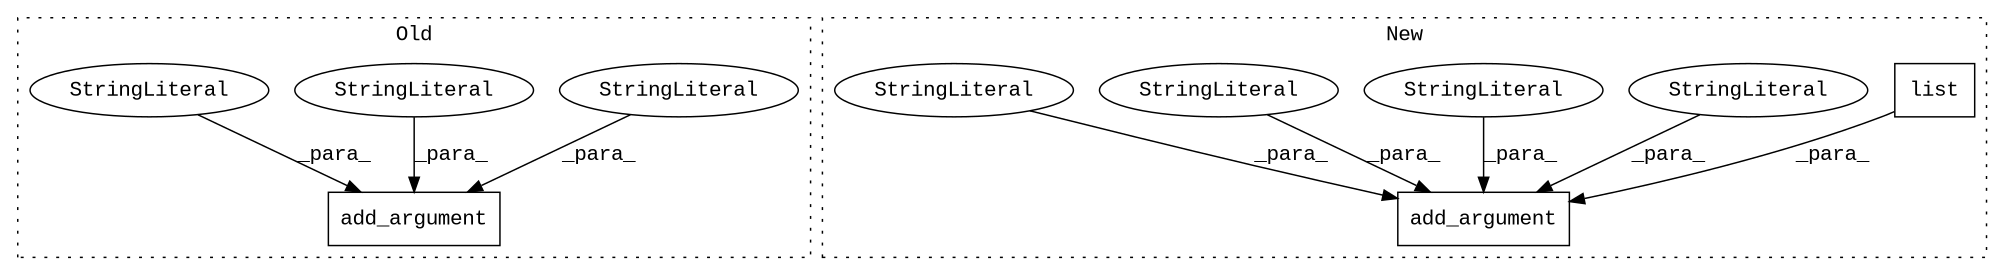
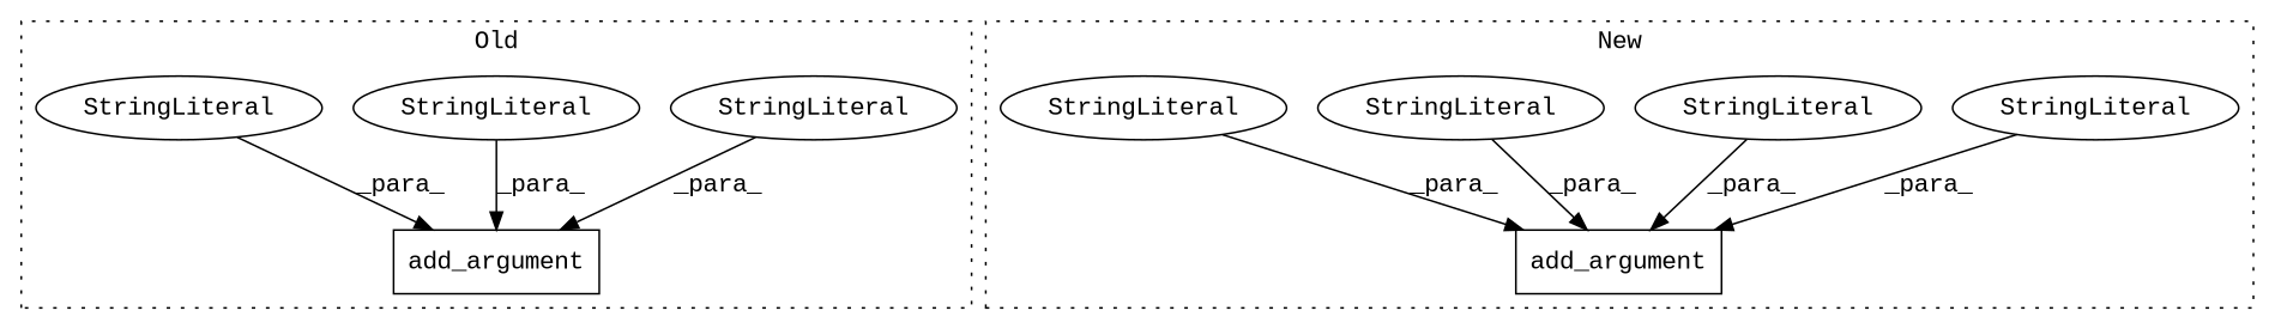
  digraph {
    fontname="Liberation Mono"
    node [a=45 l="13,1" shape=ellipse fontname="Liberation Mono"]
    edge [fontname="Liberation Mono"]
    n1 [a=32 label=add_argument s="5593,5818" shape=box]
    n2 [l=164 label=StringLiteral s=5639]
    n3 [l=29 label=StringLiteral s=5606]
    n4 [l=2 label=StringLiteral s=5636]
-   n5 [a=32 l="5,1" label=list s="5881,5910" shape=box]
    n6 [a=32 label=add_argument s="5663,5917" shape=box]
    n7 [l=5 label=StringLiteral s=5912]
    n8 [l=10 label=StringLiteral s=5705]
    n9 [l=28 label=StringLiteral s=5676]
    n10 [l=164 label=StringLiteral s=5716]
    subgraph cluster_1 {
      label=Old
      style=dotted
      n1
      n2
      n3
      n4
    }
    subgraph cluster_2 {
      label=New
      style=dotted
-     n5
      n6
      n7
      n8
      n9
      n10
    }
    n2 -> n1 [label=_para_]
    n3 -> n1 [label=_para_]
    n4 -> n1 [label=_para_]
-   n5 -> n6 [label=_para_]
    n7 -> n6 [label=_para_]
    n8 -> n6 [label=_para_]
    n9 -> n6 [label=_para_]
    n10 -> n6 [label=_para_]
  }
